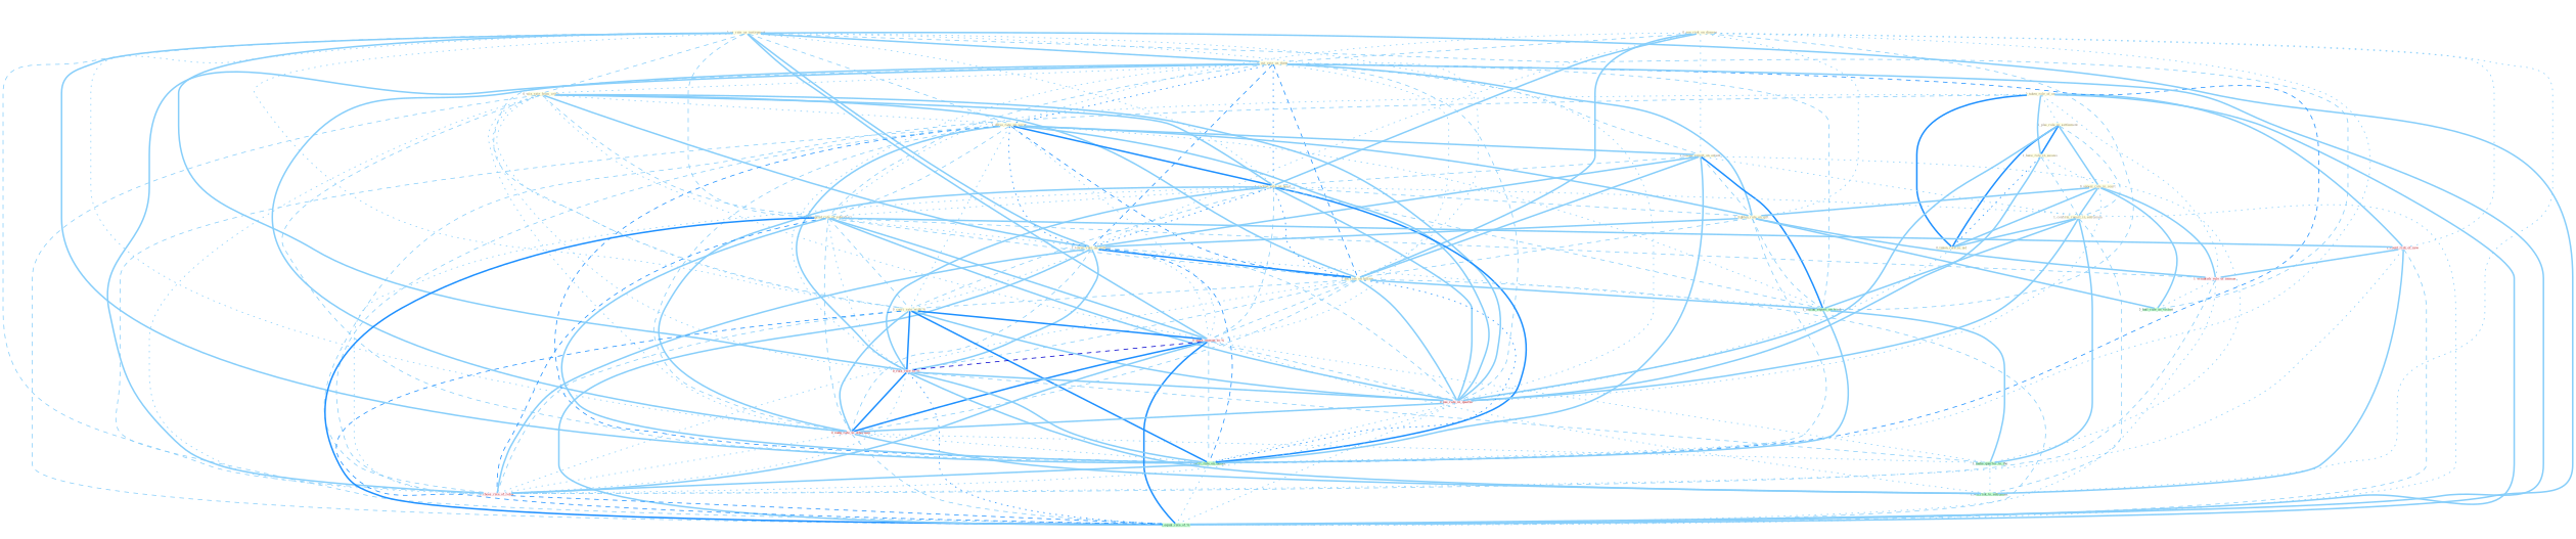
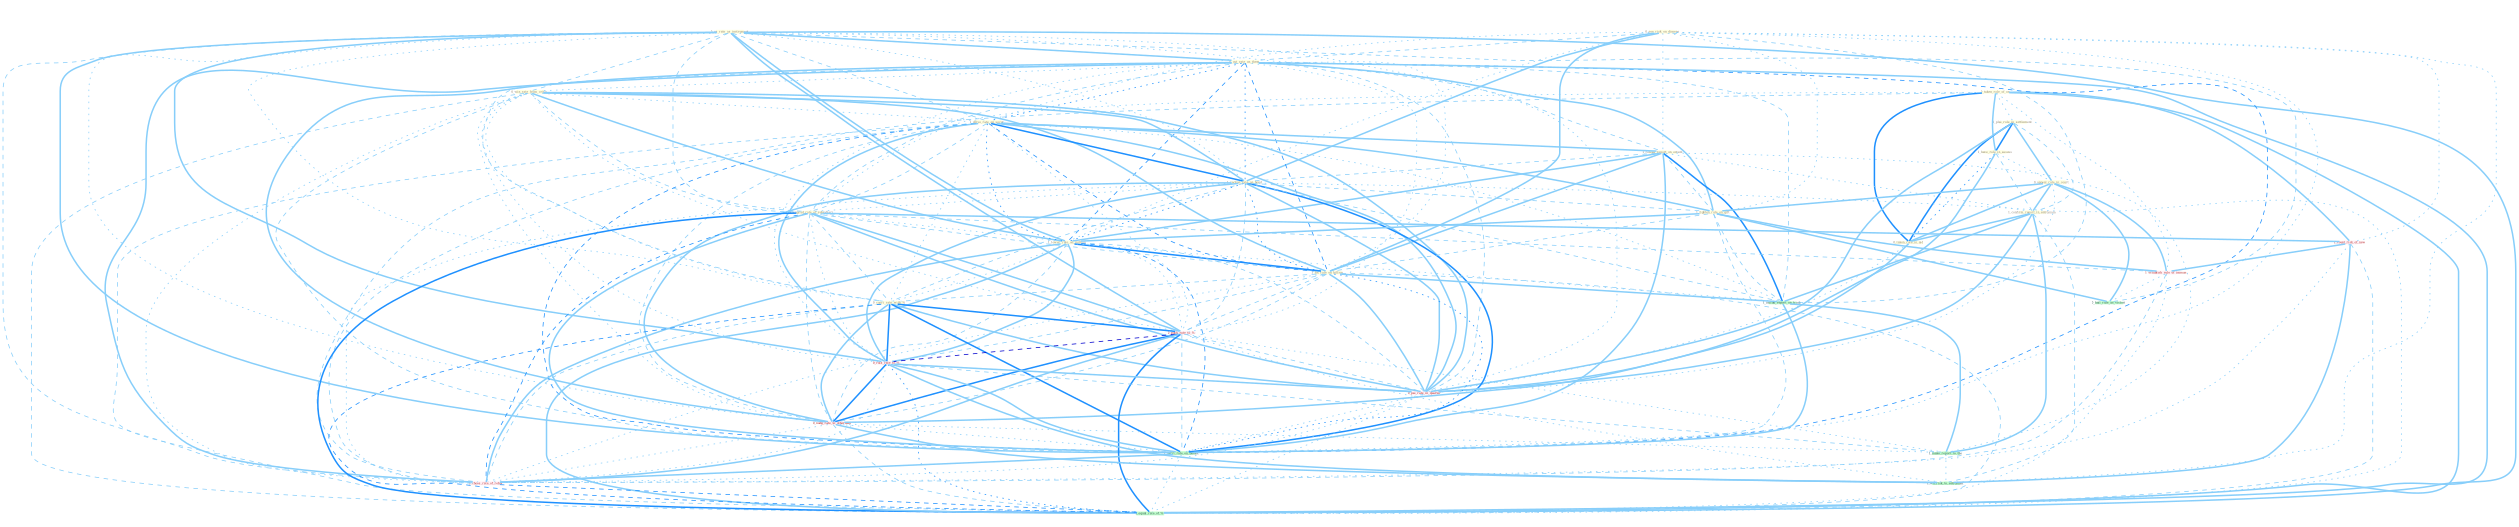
  graph {
    node [color="#ffffe0" fixedsize=true fontcolor="#8b7d6b" fontsize=4 shape=house style=filled]
    edge [color="#87cefa" style=bold w=1]
    "0_us_rate_as_instrument " [height=.06 shape=note width=.5]
    "0_taken_role_of_on " [height=.06 width=.5]
    "0_see_risk_on_dimens " [height=.06 shape=cylinder width=.5]
    "1_plai_role_in_settlement " [height=.06 width=.5]
    "0_cut_rate_on_them " [height=.06 shape=note width=.5]
    "0_win_rate_from_critic " [height=.06 shape=note width=.5]
    "1_drive_rate_on_secur " [height=.06 shape=note width=.5]
    "1_releas_report_on_extent " [height=.06 width=.5]
    "1_reckon_rate_on_bond " [height=.06 width=.5]
    "1_have_role_in_assess " [height=.06 shape=octagon width=.5]
    "0_appeal_rule_in_court " [height=.06 shape=note width=.5]
    "1_downgrad_rate_of_subsidiari " [height=.06 width=.5]
    "1_tighten_rule_on_gift " [height=.06 shape=cylinder width=.5]
    "1_confirm_report_in_entitynam " [height=.06 shape=octagon width=.5]
    "1_lower_rate_on_million " [height=.06 shape=cylinder width=.5]
    "1_fix_rate_on_billion " [height=.06 shape=note width=.5]
    "0_taken_role_in_aid " [height=.06 width=.5]
    "0_carri_rate_with_% " [height=.06 shape=cylinder width=.5]
    "1_count_risk_of_new " [color="#fff0f5" fontcolor="#b22222" height=.06 shape=octagon width=.5]
-   "0_push_rate_to_% " [color="#fff0f5" fontcolor="#b22222" height=.06 shape=octagon width=.5 label="0_push_immun_to_%"]
+   "0_push_rate_to_% " [color="#fff0f5" fontcolor="#b22222" height=.06 shape=octagon width=.5]
    "0_rais_rate_to_% " [color="#fff0f5" fontcolor="#b22222" height=.06 shape=octagon width=.5]
    "1_establish_rule_of_immun " [color="#fff0f5" fontcolor="#b22222" height=.06 shape=cylinder width=.5]
    "0_pai_rate_in_quarter " [color="#fff0f5" fontcolor="#b22222" height=.06 shape=note width=.5]
    "0_nudg_rate_to_othernum " [color="#fff0f5" fontcolor="#b22222" height=.06 shape=octagon width=.5]
    "0_choos_rate_of_rebat " [color="#fff0f5" fontcolor="#b22222" height=.06 shape=note width=.5]
    "1_carri_rate_on_balanc " [color="#BDFCC9" fontcolor="#2f4f4f" height=.06 shape=octagon width=.5]
    "0_hail_rule_as_victori " [color="#BDFCC9" fontcolor="#2f4f4f" height=.06 width=.5]
    "1_equal_rate_of_% " [color="#BDFCC9" fontcolor="#2f4f4f" height=.06 shape=note width=.5]
    "1_includ_report_on_trade " [color="#BDFCC9" fontcolor="#2f4f4f" height=.06 width=.5]
    "1_wa_risk_to_entitynam " [color="#BDFCC9" fontcolor="#2f4f4f" height=.06 width=.5]
-   "1_make_report_to_the " [color="#BDFCC9" fontcolor="#2f4f4f" height=.06 width=.5 label="1_make_quarter_to_the"]
+   "1_make_report_to_the " [color="#BDFCC9" fontcolor="#2f4f4f" height=.06 width=.5]
    subgraph sub_1 {
      "0_us_rate_as_instrument "
      "0_taken_role_of_on "
      "0_see_risk_on_dimens "
      "1_plai_role_in_settlement "
      "0_cut_rate_on_them "
      "0_win_rate_from_critic "
      "1_drive_rate_on_secur "
      "1_releas_report_on_extent "
      "1_reckon_rate_on_bond "
      "1_have_role_in_assess "
      "0_appeal_rule_in_court "
      "1_downgrad_rate_of_subsidiari "
      "1_tighten_rule_on_gift "
      "1_confirm_report_in_entitynam "
      "1_lower_rate_on_million "
      "1_fix_rate_on_billion "
      "0_taken_role_in_aid "
      "0_carri_rate_with_% "
    }
    subgraph sub_2 {
      "1_count_risk_of_new "
      "0_push_rate_to_% "
      "0_rais_rate_to_% "
      "1_establish_rule_of_immun "
      "0_pai_rate_in_quarter "
      "0_nudg_rate_to_othernum "
      "0_choos_rate_of_rebat "
    }
    "0_us_rate_as_instrument " -- "0_cut_rate_on_them "
    "0_us_rate_as_instrument " -- "0_win_rate_from_critic " [style=dashed]
    "0_us_rate_as_instrument " -- "1_drive_rate_on_secur " [style=dashed]
    "0_us_rate_as_instrument " -- "1_reckon_rate_on_bond " [style=dotted]
    "0_us_rate_as_instrument " -- "1_downgrad_rate_of_subsidiari " [style=dashed]
    "0_us_rate_as_instrument " -- "1_lower_rate_on_million "
    "0_us_rate_as_instrument " -- "1_fix_rate_on_billion " [style=dotted]
    "0_us_rate_as_instrument " -- "0_carri_rate_with_% " [style=dotted]
    "0_us_rate_as_instrument " -- "0_push_rate_to_% "
    "0_us_rate_as_instrument " -- "0_rais_rate_to_% "
    "0_us_rate_as_instrument " -- "0_pai_rate_in_quarter " [style=dotted]
    "0_us_rate_as_instrument " -- "0_nudg_rate_to_othernum " [style=dotted]
    "0_us_rate_as_instrument " -- "0_choos_rate_of_rebat " [style=dashed]
    "0_us_rate_as_instrument " -- "1_carri_rate_on_balanc "
    "0_us_rate_as_instrument " -- "0_hail_rule_as_victori " [style=dashed]
    "0_us_rate_as_instrument " -- "1_equal_rate_of_% "
    "0_taken_role_of_on " -- "1_plai_role_in_settlement " [style=dotted]
    "0_taken_role_of_on " -- "1_have_role_in_assess "
    "0_taken_role_of_on " -- "1_downgrad_rate_of_subsidiari " [style=dotted]
    "0_taken_role_of_on " -- "0_taken_role_in_aid " [color="#1e90ff" w=2]
    "0_taken_role_of_on " -- "1_count_risk_of_new "
    "0_taken_role_of_on " -- "1_establish_rule_of_immun " [style=dotted]
    "0_taken_role_of_on " -- "0_choos_rate_of_rebat " [style=dashed]
    "0_taken_role_of_on " -- "1_equal_rate_of_% "
    "0_see_risk_on_dimens " -- "0_cut_rate_on_them " [style=dashed]
    "0_see_risk_on_dimens " -- "1_drive_rate_on_secur " [style=dotted]
    "0_see_risk_on_dimens " -- "1_releas_report_on_extent " [style=dotted]
    "0_see_risk_on_dimens " -- "1_reckon_rate_on_bond "
    "0_see_risk_on_dimens " -- "1_tighten_rule_on_gift " [style=dotted]
    "0_see_risk_on_dimens " -- "1_lower_rate_on_million " [style=dotted]
    "0_see_risk_on_dimens " -- "1_fix_rate_on_billion "
    "0_see_risk_on_dimens " -- "1_count_risk_of_new " [style=dotted]
    "0_see_risk_on_dimens " -- "1_carri_rate_on_balanc " [style=dotted]
    "0_see_risk_on_dimens " -- "1_includ_report_on_trade " [style=dashed]
    "0_see_risk_on_dimens " -- "1_wa_risk_to_entitynam " [style=dotted]
    "1_plai_role_in_settlement " -- "1_have_role_in_assess " [color="#1e90ff" w=2]
    "1_plai_role_in_settlement " -- "0_appeal_rule_in_court "
    "1_plai_role_in_settlement " -- "1_confirm_report_in_entitynam " [style=dashed]
    "1_plai_role_in_settlement " -- "0_taken_role_in_aid " [color="#1e90ff" w=2]
    "1_plai_role_in_settlement " -- "0_pai_rate_in_quarter "
    "0_cut_rate_on_them " -- "0_win_rate_from_critic " [style=dotted]
    "0_cut_rate_on_them " -- "1_drive_rate_on_secur " [color="#1e90ff" style=dotted w=2]
    "0_cut_rate_on_them " -- "1_releas_report_on_extent " [style=dashed]
    "0_cut_rate_on_them " -- "1_reckon_rate_on_bond " [color="#1e90ff" style=dotted w=2]
    "0_cut_rate_on_them " -- "1_downgrad_rate_of_subsidiari " [style=dashed]
    "0_cut_rate_on_them " -- "1_tighten_rule_on_gift "
    "0_cut_rate_on_them " -- "1_lower_rate_on_million " [color="#1e90ff" style=dashed w=2]
    "0_cut_rate_on_them " -- "1_fix_rate_on_billion " [color="#1e90ff" style=dashed w=2]
    "0_cut_rate_on_them " -- "0_carri_rate_with_% " [style=dashed]
    "0_cut_rate_on_them " -- "0_push_rate_to_% " [style=dotted]
    "0_cut_rate_on_them " -- "0_rais_rate_to_% " [style=dotted]
    "0_cut_rate_on_them " -- "0_pai_rate_in_quarter " [style=dashed]
    "0_cut_rate_on_them " -- "0_nudg_rate_to_othernum "
    "0_cut_rate_on_them " -- "0_choos_rate_of_rebat "
    "0_cut_rate_on_them " -- "1_carri_rate_on_balanc " [color="#1e90ff" style=dashed w=2]
    "0_cut_rate_on_them " -- "1_equal_rate_of_% "
    "0_cut_rate_on_them " -- "1_includ_report_on_trade " [style=dashed]
    "0_win_rate_from_critic " -- "1_drive_rate_on_secur " [style=dotted]
    "0_win_rate_from_critic " -- "1_reckon_rate_on_bond "
    "0_win_rate_from_critic " -- "1_downgrad_rate_of_subsidiari " [style=dashed]
    "0_win_rate_from_critic " -- "1_lower_rate_on_million "
    "0_win_rate_from_critic " -- "1_fix_rate_on_billion "
    "0_win_rate_from_critic " -- "0_carri_rate_with_% " [style=dotted]
    "0_win_rate_from_critic " -- "0_push_rate_to_% " [style=dotted]
    "0_win_rate_from_critic " -- "0_rais_rate_to_% " [style=dotted]
    "0_win_rate_from_critic " -- "0_pai_rate_in_quarter "
    "0_win_rate_from_critic " -- "0_nudg_rate_to_othernum " [style=dotted]
    "0_win_rate_from_critic " -- "0_choos_rate_of_rebat " [style=dotted]
    "0_win_rate_from_critic " -- "1_carri_rate_on_balanc " [style=dashed]
    "0_win_rate_from_critic " -- "1_equal_rate_of_% " [style=dashed]
    "1_drive_rate_on_secur " -- "1_releas_report_on_extent "
    "1_drive_rate_on_secur " -- "1_reckon_rate_on_bond " [color="#1e90ff" w=2]
    "1_drive_rate_on_secur " -- "1_downgrad_rate_of_subsidiari " [style=dashed]
    "1_drive_rate_on_secur " -- "1_tighten_rule_on_gift "
    "1_drive_rate_on_secur " -- "1_lower_rate_on_million " [color="#1e90ff" style=dotted w=2]
    "1_drive_rate_on_secur " -- "1_fix_rate_on_billion " [color="#1e90ff" style=dashed w=2]
    "1_drive_rate_on_secur " -- "0_carri_rate_with_% " [style=dotted]
    "1_drive_rate_on_secur " -- "0_push_rate_to_% " [style=dotted]
    "1_drive_rate_on_secur " -- "0_rais_rate_to_% "
    "1_drive_rate_on_secur " -- "0_pai_rate_in_quarter "
    "1_drive_rate_on_secur " -- "0_nudg_rate_to_othernum " [style=dashed]
    "1_drive_rate_on_secur " -- "0_choos_rate_of_rebat " [style=dashed]
    "1_drive_rate_on_secur " -- "1_carri_rate_on_balanc " [color="#1e90ff" style=dashed w=2]
    "1_drive_rate_on_secur " -- "1_equal_rate_of_% " [style=dashed]
    "1_drive_rate_on_secur " -- "1_includ_report_on_trade " [style=dotted]
    "1_releas_report_on_extent " -- "1_reckon_rate_on_bond " [style=dashed]
    "1_releas_report_on_extent " -- "1_tighten_rule_on_gift " [style=dashed]
    "1_releas_report_on_extent " -- "1_confirm_report_in_entitynam " [style=dotted]
    "1_releas_report_on_extent " -- "1_lower_rate_on_million "
    "1_releas_report_on_extent " -- "1_fix_rate_on_billion "
    "1_releas_report_on_extent " -- "1_carri_rate_on_balanc "
    "1_releas_report_on_extent " -- "1_includ_report_on_trade " [color="#1e90ff" w=2]
    "1_releas_report_on_extent " -- "1_make_report_to_the " [style=dotted]
    "1_reckon_rate_on_bond " -- "1_downgrad_rate_of_subsidiari " [style=dotted]
    "1_reckon_rate_on_bond " -- "1_tighten_rule_on_gift " [style=dashed]
    "1_reckon_rate_on_bond " -- "1_lower_rate_on_million " [color="#1e90ff" style=dotted w=2]
    "1_reckon_rate_on_bond " -- "1_fix_rate_on_billion " [color="#1e90ff" style=dotted w=2]
    "1_reckon_rate_on_bond " -- "0_carri_rate_with_% " [style=dashed]
    "1_reckon_rate_on_bond " -- "0_push_rate_to_% " [style=dashed]
    "1_reckon_rate_on_bond " -- "0_rais_rate_to_% "
    "1_reckon_rate_on_bond " -- "0_pai_rate_in_quarter "
    "1_reckon_rate_on_bond " -- "0_nudg_rate_to_othernum "
    "1_reckon_rate_on_bond " -- "0_choos_rate_of_rebat " [style=dotted]
    "1_reckon_rate_on_bond " -- "1_carri_rate_on_balanc " [color="#1e90ff" w=2]
    "1_reckon_rate_on_bond " -- "1_equal_rate_of_% " [style=dotted]
    "1_reckon_rate_on_bond " -- "1_includ_report_on_trade " [style=dashed]
    "1_have_role_in_assess " -- "0_appeal_rule_in_court " [style=dotted]
    "1_have_role_in_assess " -- "1_confirm_report_in_entitynam " [style=dashed]
    "1_have_role_in_assess " -- "0_taken_role_in_aid " [color="#1e90ff" style=dotted w=2]
    "1_have_role_in_assess " -- "0_pai_rate_in_quarter "
    "0_appeal_rule_in_court " -- "1_tighten_rule_on_gift "
    "0_appeal_rule_in_court " -- "1_confirm_report_in_entitynam "
    "0_appeal_rule_in_court " -- "0_taken_role_in_aid "
    "0_appeal_rule_in_court " -- "1_establish_rule_of_immun "
    "0_appeal_rule_in_court " -- "0_pai_rate_in_quarter " [style=dotted]
    "0_appeal_rule_in_court " -- "0_hail_rule_as_victori "
    "1_downgrad_rate_of_subsidiari " -- "1_lower_rate_on_million " [style=dotted]
    "1_downgrad_rate_of_subsidiari " -- "1_fix_rate_on_billion " [style=dashed]
    "1_downgrad_rate_of_subsidiari " -- "0_carri_rate_with_% " [style=dashed]
    "1_downgrad_rate_of_subsidiari " -- "1_count_risk_of_new "
    "1_downgrad_rate_of_subsidiari " -- "0_push_rate_to_% "
    "1_downgrad_rate_of_subsidiari " -- "0_rais_rate_to_% " [style=dotted]
    "1_downgrad_rate_of_subsidiari " -- "1_establish_rule_of_immun " [style=dashed]
    "1_downgrad_rate_of_subsidiari " -- "0_pai_rate_in_quarter "
    "1_downgrad_rate_of_subsidiari " -- "0_nudg_rate_to_othernum " [style=dashed]
    "1_downgrad_rate_of_subsidiari " -- "0_choos_rate_of_rebat " [color="#1e90ff" style=dashed w=2]
    "1_downgrad_rate_of_subsidiari " -- "1_carri_rate_on_balanc "
    "1_downgrad_rate_of_subsidiari " -- "1_equal_rate_of_% " [color="#1e90ff" w=2]
    "1_tighten_rule_on_gift " -- "1_lower_rate_on_million "
    "1_tighten_rule_on_gift " -- "1_fix_rate_on_billion " [style=dashed]
    "1_tighten_rule_on_gift " -- "1_establish_rule_of_immun "
    "1_tighten_rule_on_gift " -- "1_carri_rate_on_balanc " [style=dashed]
    "1_tighten_rule_on_gift " -- "0_hail_rule_as_victori "
    "1_tighten_rule_on_gift " -- "1_includ_report_on_trade " [style=dashed]
    "1_confirm_report_in_entitynam " -- "0_taken_role_in_aid "
    "1_confirm_report_in_entitynam " -- "0_pai_rate_in_quarter "
    "1_confirm_report_in_entitynam " -- "1_includ_report_on_trade "
    "1_confirm_report_in_entitynam " -- "1_wa_risk_to_entitynam " [style=dashed]
    "1_confirm_report_in_entitynam " -- "1_make_report_to_the "
    "1_lower_rate_on_million " -- "1_fix_rate_on_billion " [color="#1e90ff" w=2]
    "1_lower_rate_on_million " -- "0_carri_rate_with_% " [style=dotted]
    "1_lower_rate_on_million " -- "0_push_rate_to_% " [style=dotted]
    "1_lower_rate_on_million " -- "0_rais_rate_to_% "
    "1_lower_rate_on_million " -- "0_pai_rate_in_quarter " [style=dashed]
    "1_lower_rate_on_million " -- "0_nudg_rate_to_othernum " [style=dashed]
    "1_lower_rate_on_million " -- "0_choos_rate_of_rebat "
    "1_lower_rate_on_million " -- "1_carri_rate_on_balanc " [color="#1e90ff" style=dashed w=2]
    "1_lower_rate_on_million " -- "1_equal_rate_of_% "
    "1_lower_rate_on_million " -- "1_includ_report_on_trade " [style=dotted]
    "1_fix_rate_on_billion " -- "0_carri_rate_with_% " [style=dashed]
    "1_fix_rate_on_billion " -- "0_push_rate_to_% " [style=dashed]
    "1_fix_rate_on_billion " -- "0_rais_rate_to_% " [style=dashed]
    "1_fix_rate_on_billion " -- "0_pai_rate_in_quarter "
    "1_fix_rate_on_billion " -- "0_nudg_rate_to_othernum " [style=dashed]
    "1_fix_rate_on_billion " -- "0_choos_rate_of_rebat " [style=dotted]
    "1_fix_rate_on_billion " -- "1_carri_rate_on_balanc " [color="#1e90ff" style=dotted w=2]
    "1_fix_rate_on_billion " -- "1_equal_rate_of_% " [style=dashed]
    "1_fix_rate_on_billion " -- "1_includ_report_on_trade "
    "0_taken_role_in_aid " -- "0_pai_rate_in_quarter " [style=dotted]
    "0_carri_rate_with_% " -- "0_push_rate_to_% " [color="#1e90ff" w=2]
    "0_carri_rate_with_% " -- "0_rais_rate_to_% " [color="#1e90ff" w=2]
    "0_carri_rate_with_% " -- "0_pai_rate_in_quarter "
    "0_carri_rate_with_% " -- "0_nudg_rate_to_othernum "
    "0_carri_rate_with_% " -- "0_choos_rate_of_rebat " [style=dashed]
    "0_carri_rate_with_% " -- "1_carri_rate_on_balanc " [color="#1e90ff" w=2]
    "0_carri_rate_with_% " -- "1_equal_rate_of_% " [color="#1e90ff" style=dashed w=2]
    "1_count_risk_of_new " -- "1_establish_rule_of_immun "
    "1_count_risk_of_new " -- "0_choos_rate_of_rebat " [style=dotted]
    "1_count_risk_of_new " -- "1_equal_rate_of_% " [style=dashed]
    "1_count_risk_of_new " -- "1_wa_risk_to_entitynam "
    "0_push_rate_to_% " -- "0_rais_rate_to_% " [color="#0000cd" style=dashed w=3]
    "0_push_rate_to_% " -- "0_pai_rate_in_quarter " [style=dashed]
    "0_push_rate_to_% " -- "0_nudg_rate_to_othernum " [color="#1e90ff" w=2]
    "0_push_rate_to_% " -- "0_choos_rate_of_rebat "
    "0_push_rate_to_% " -- "1_carri_rate_on_balanc " [style=dashed]
    "0_push_rate_to_% " -- "1_equal_rate_of_% " [color="#1e90ff" w=2]
    "0_push_rate_to_% " -- "1_wa_risk_to_entitynam " [style=dotted]
    "0_push_rate_to_% " -- "1_make_report_to_the " [style=dotted]
    "0_rais_rate_to_% " -- "0_pai_rate_in_quarter "
    "0_rais_rate_to_% " -- "0_nudg_rate_to_othernum " [color="#1e90ff" w=2]
    "0_rais_rate_to_% " -- "0_choos_rate_of_rebat " [style=dotted]
    "0_rais_rate_to_% " -- "1_carri_rate_on_balanc "
    "0_rais_rate_to_% " -- "1_equal_rate_of_% " [color="#1e90ff" style=dotted w=2]
    "0_rais_rate_to_% " -- "1_wa_risk_to_entitynam "
    "0_rais_rate_to_% " -- "1_make_report_to_the " [style=dashed]
    "1_establish_rule_of_immun " -- "0_choos_rate_of_rebat " [style=dashed]
    "1_establish_rule_of_immun " -- "0_hail_rule_as_victori " [style=dotted]
    "1_establish_rule_of_immun " -- "1_equal_rate_of_% " [style=dotted]
-   "0_pai_rate_in_quarter " -- "0_nudg_rate_to_othernum "
+   "0_taken_role_in_aid " -- "0_nudg_rate_to_othernum "
    "0_pai_rate_in_quarter " -- "0_choos_rate_of_rebat " [style=dotted]
    "0_pai_rate_in_quarter " -- "1_carri_rate_on_balanc " [style=dotted]
    "0_pai_rate_in_quarter " -- "1_equal_rate_of_% " [style=dotted]
    "0_nudg_rate_to_othernum " -- "0_choos_rate_of_rebat " [style=dotted]
    "0_nudg_rate_to_othernum " -- "1_carri_rate_on_balanc " [style=dotted]
    "0_nudg_rate_to_othernum " -- "1_equal_rate_of_% " [style=dashed]
    "0_nudg_rate_to_othernum " -- "1_wa_risk_to_entitynam "
    "0_nudg_rate_to_othernum " -- "1_make_report_to_the " [style=dotted]
    "0_choos_rate_of_rebat " -- "1_equal_rate_of_% " [color="#1e90ff" style=dashed w=2]
    "1_carri_rate_on_balanc " -- "0_choos_rate_of_rebat "
    "1_carri_rate_on_balanc " -- "1_equal_rate_of_% " [style=dotted]
    "1_includ_report_on_trade " -- "1_carri_rate_on_balanc "
    "1_includ_report_on_trade " -- "1_make_report_to_the "
    "1_make_report_to_the " -- "1_wa_risk_to_entitynam " [style=dotted]
  }
